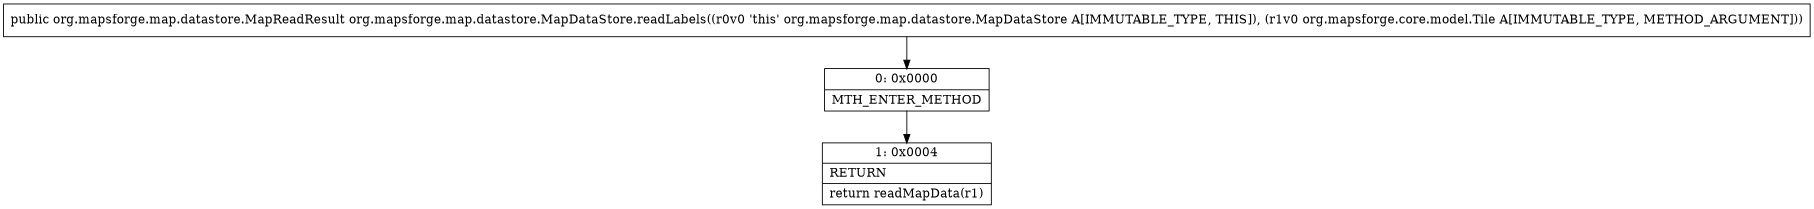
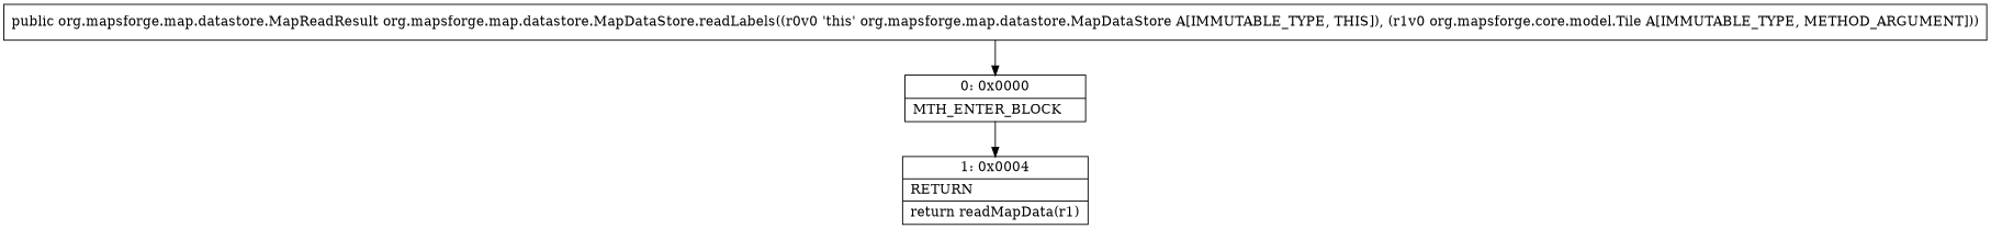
  digraph {
    node [shape=record]
-   n1 [label="{0\:\ 0x0000|MTH_ENTER_METHOD\l}"]
+   n1 [label="{0\:\ 0x0000|MTH_ENTER_BLOCK\l}"]
    n2 [label="{1\:\ 0x0004|RETURN\l|return readMapData(r1)\l}"]
    n3 [label="{public org.mapsforge.map.datastore.MapReadResult org.mapsforge.map.datastore.MapDataStore.readLabels((r0v0 'this' org.mapsforge.map.datastore.MapDataStore A[IMMUTABLE_TYPE, THIS]), (r1v0 org.mapsforge.core.model.Tile A[IMMUTABLE_TYPE, METHOD_ARGUMENT])) }"]
    n1 -> n2
    n3 -> n1
  }
